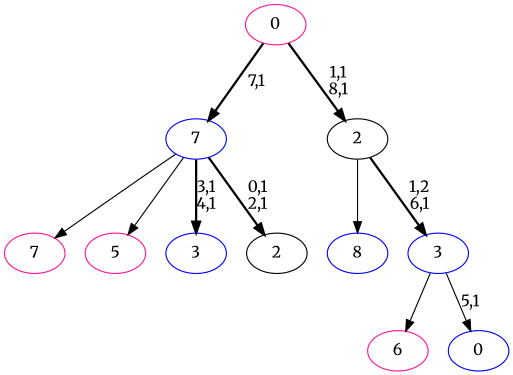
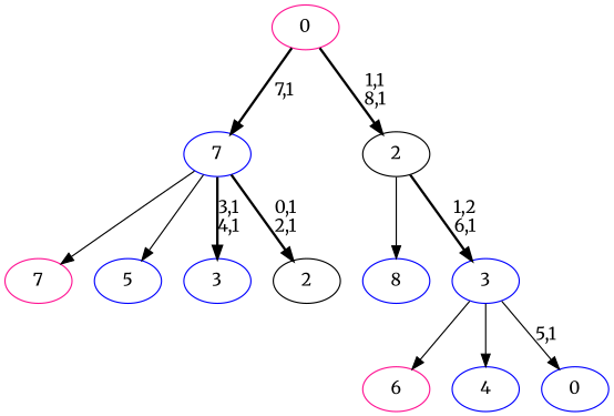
  digraph {
    fontname=Merriweather
    node [color=blue fontname=Merriweather]
    edge [fontname=Merriweather style=solid]
    n1 [color=deeppink label=7]
    n2 [color=deeppink label=6]
-   n3 [color=deeppink label=5]
+   n3 [label=5]
+   n4 [label=4]
    n5 [label=3]
    n6 [color=black label=2]
    7
    n8 [label=8]
    n9 [label=0]
    3
    2 [color=black]
    0 [color=deeppink]
    7 -> n1
    7 -> n3
    7 -> n5 [label="3,1\n4,1" style=bold]
    7 -> n6 [label="0,1\n2,1" style=bold]
    3 -> n2
+   3 -> n4
    3 -> n9 [label="5,1"]
    2 -> n8
    2 -> 3 [label="1,2\n6,1" style=bold]
    0 -> 7 [label="7,1" style=bold]
    0 -> 2 [label="1,1\n8,1" style=bold]
  }
